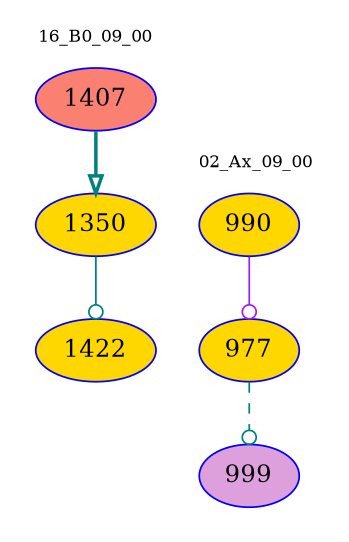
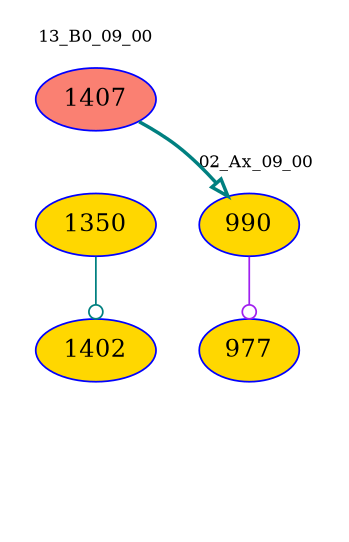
  digraph {
    node [color=blue fillcolor=gold style=filled]
    edge [arrowhead=odot color=teal style=solid]
    n1 [label=990]
    n2 [label=977]
-   n3 [fillcolor=plum label=999]
    n4 [fillcolor=salmon label=1407]
    n5 [label=1350]
-   n6 [label=1422]
+   n6 [label=1402]
    subgraph cluster_1 {
      color=white
      fontsize=10
      label="02_Ax_09_00"
      n1
      n2
-     n3
    }
    subgraph cluster_2 {
      color=white
      fontsize=10
-     label="16_B0_09_00"
+     label="13_B0_09_00"
      n4
      n5
      n6
    }
    n1 -> n2 [color=purple]
-   n2 -> n3 [style=dashed]
-   n4 -> n5 [arrowhead=onormal style=bold]
+   n4 -> n1 [arrowhead=onormal style=bold]
    n5 -> n6
  }
